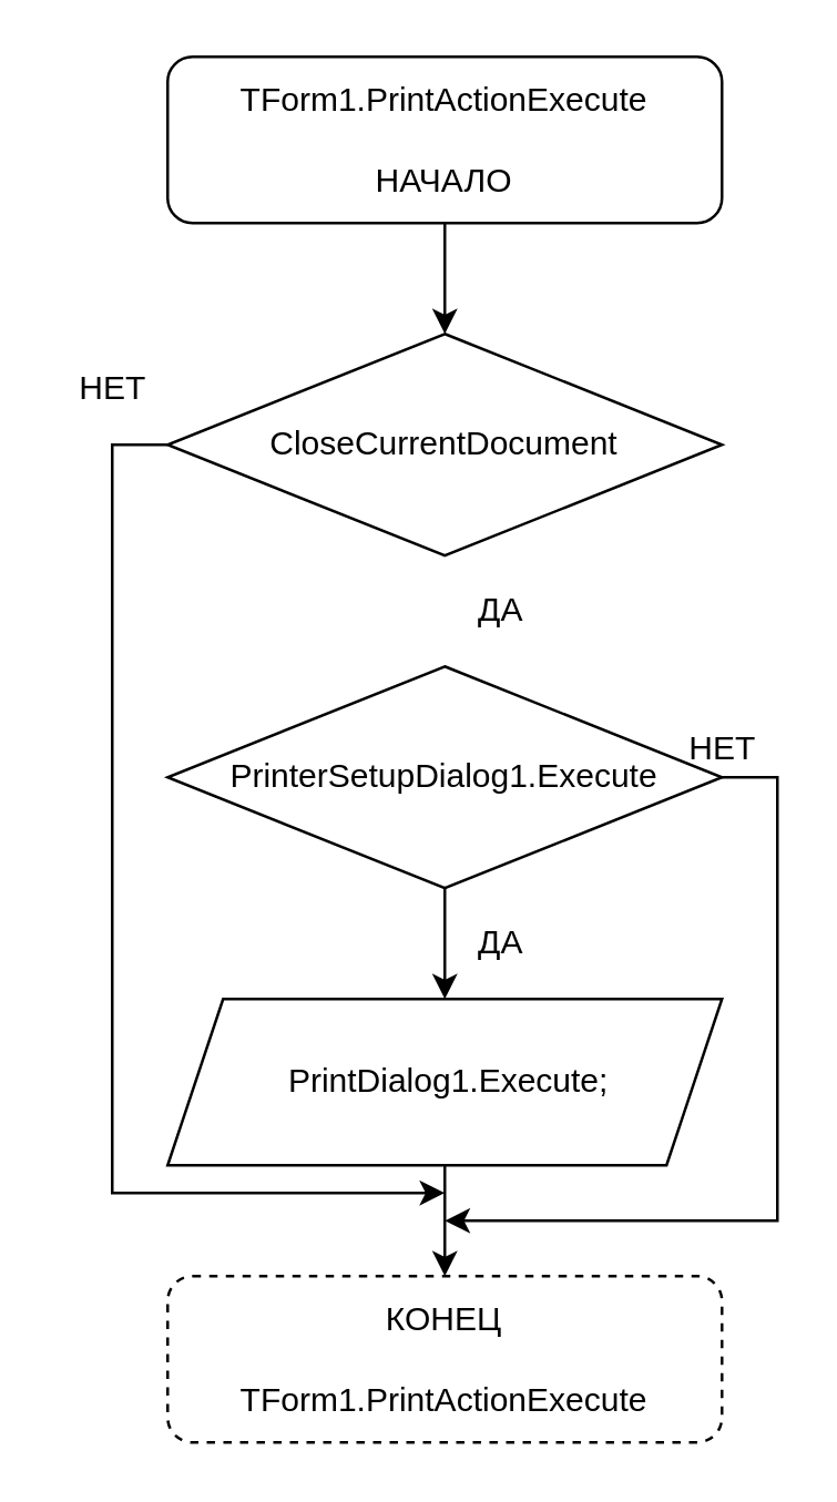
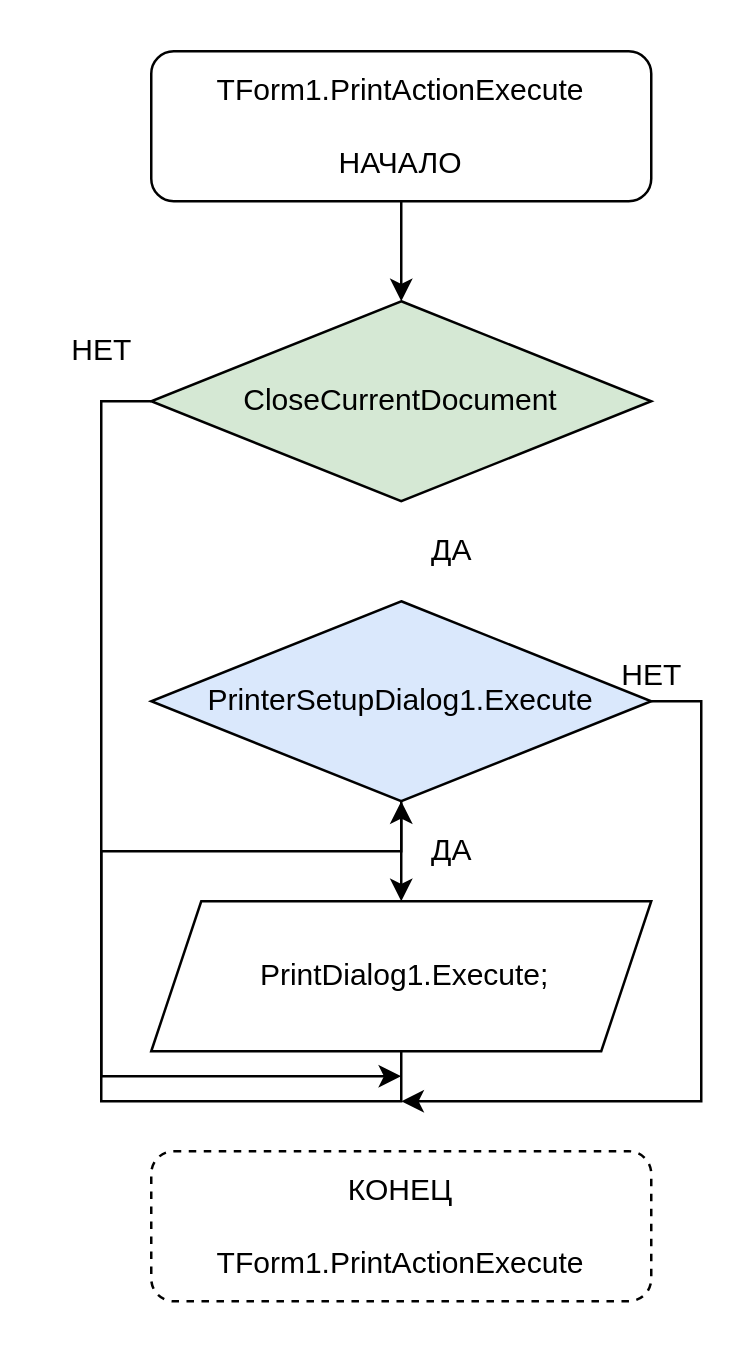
  <mxCell id="0" />
  <mxCell id="1" parent="0" />
  <mxCell id="2" style="edgeStyle=orthogonalEdgeStyle;rounded=0;orthogonalLoop=1;jettySize=auto;html=1;exitX=0.5;exitY=1;exitDx=0;exitDy=0;entryX=0.5;entryY=0;entryDx=0;entryDy=0;" edge="1" parent="1" source="3" target="5"><mxGeometry relative="1" as="geometry" /></mxCell>
  <mxCell id="3" value="TForm1.PrintActionExecute&lt;br&gt;&lt;br&gt;НАЧАЛО" style="rounded=1;whiteSpace=wrap;html=1;" vertex="1" parent="1"><mxGeometry x="60" y="20" width="200" height="60" as="geometry" /></mxCell>
  <mxCell id="4" style="edgeStyle=orthogonalEdgeStyle;rounded=0;orthogonalLoop=1;jettySize=auto;html=1;exitX=0;exitY=0.5;exitDx=0;exitDy=0;" edge="1" parent="1" source="5"><mxGeometry relative="1" as="geometry"><mxPoint x="160" y="430" as="targetPoint" /><Array as="points"><mxPoint x="40" y="160" /><mxPoint x="40" y="430" /></Array></mxGeometry></mxCell>
- <mxCell id="5" value="CloseCurrentDocument" style="rhombus;whiteSpace=wrap;html=1;" vertex="1" parent="1"><mxGeometry x="60" y="120" width="200" height="80" as="geometry" /></mxCell>
+ <mxCell id="5" value="CloseCurrentDocument" style="rhombus;whiteSpace=wrap;html=1;fillColor=#d5e8d4;" vertex="1" parent="1"><mxGeometry x="60" y="120" width="200" height="80" as="geometry" /></mxCell>
  <mxCell id="6" style="edgeStyle=orthogonalEdgeStyle;rounded=0;orthogonalLoop=1;jettySize=auto;html=1;exitX=0.5;exitY=1;exitDx=0;exitDy=0;entryX=0.5;entryY=0;entryDx=0;entryDy=0;" edge="1" parent="1" source="8"><mxGeometry relative="1" as="geometry"><mxPoint x="160" y="360" as="targetPoint" /></mxGeometry></mxCell>
  <mxCell id="7" style="edgeStyle=orthogonalEdgeStyle;rounded=0;orthogonalLoop=1;jettySize=auto;html=1;exitX=1;exitY=0.5;exitDx=0;exitDy=0;" edge="1" parent="1" source="8"><mxGeometry relative="1" as="geometry"><mxPoint x="160" y="440" as="targetPoint" /><Array as="points"><mxPoint x="280" y="280" /><mxPoint x="280" y="440" /></Array></mxGeometry></mxCell>
- <mxCell id="8" value="PrinterSetupDialog1.Execute" style="rhombus;whiteSpace=wrap;html=1;" vertex="1" parent="1"><mxGeometry x="60" y="240" width="200" height="80" as="geometry" /></mxCell>
- <mxCell id="9" style="edgeStyle=orthogonalEdgeStyle;rounded=0;orthogonalLoop=1;jettySize=auto;html=1;exitX=0.5;exitY=1;exitDx=0;exitDy=0;" edge="1" parent="1" source="10" target="13"><mxGeometry relative="1" as="geometry" /></mxCell>
+ <mxCell id="8" value="PrinterSetupDialog1.Execute" style="rhombus;whiteSpace=wrap;html=1;fillColor=#dae8fc;" vertex="1" parent="1"><mxGeometry x="60" y="240" width="200" height="80" as="geometry" /></mxCell>
+ <mxCell id="9" style="edgeStyle=orthogonalEdgeStyle;rounded=0;orthogonalLoop=1;jettySize=auto;html=1;exitX=0.5;exitY=1;exitDx=0;exitDy=0;" edge="1" parent="1" source="10" target="8"><mxGeometry relative="1" as="geometry" /></mxCell>
  <mxCell id="10" value="&amp;nbsp;PrintDialog1.Execute;" style="shape=parallelogram;perimeter=parallelogramPerimeter;whiteSpace=wrap;html=1;fixedSize=1;" vertex="1" parent="1"><mxGeometry x="60" y="360" width="200" height="60" as="geometry" /></mxCell>
  <mxCell id="11" value="ДА" style="text;html=1;align=center;verticalAlign=middle;resizable=0;points=[];autosize=1;strokeColor=none;" vertex="1" parent="1"><mxGeometry x="165" y="210" width="30" height="20" as="geometry" /></mxCell>
  <mxCell id="12" value="ДА" style="text;html=1;align=center;verticalAlign=middle;resizable=0;points=[];autosize=1;strokeColor=none;" vertex="1" parent="1"><mxGeometry x="165" y="330" width="30" height="20" as="geometry" /></mxCell>
  <mxCell id="13" value="КОНЕЦ&lt;br&gt;&lt;br&gt;TForm1.PrintActionExecute" style="rounded=1;whiteSpace=wrap;html=1;dashed=1;" vertex="1" parent="1"><mxGeometry x="60" y="460" width="200" height="60" as="geometry" /></mxCell>
  <mxCell id="14" value="НЕТ" style="text;html=1;align=center;verticalAlign=middle;resizable=0;points=[];autosize=1;strokeColor=none;" vertex="1" parent="1"><mxGeometry x="240" y="260" width="40" height="20" as="geometry" /></mxCell>
  <mxCell id="15" value="НЕТ" style="text;html=1;align=center;verticalAlign=middle;resizable=0;points=[];autosize=1;strokeColor=none;" vertex="1" parent="1"><mxGeometry y="130" width="40" height="20" as="geometry" x="20" /></mxCell>
